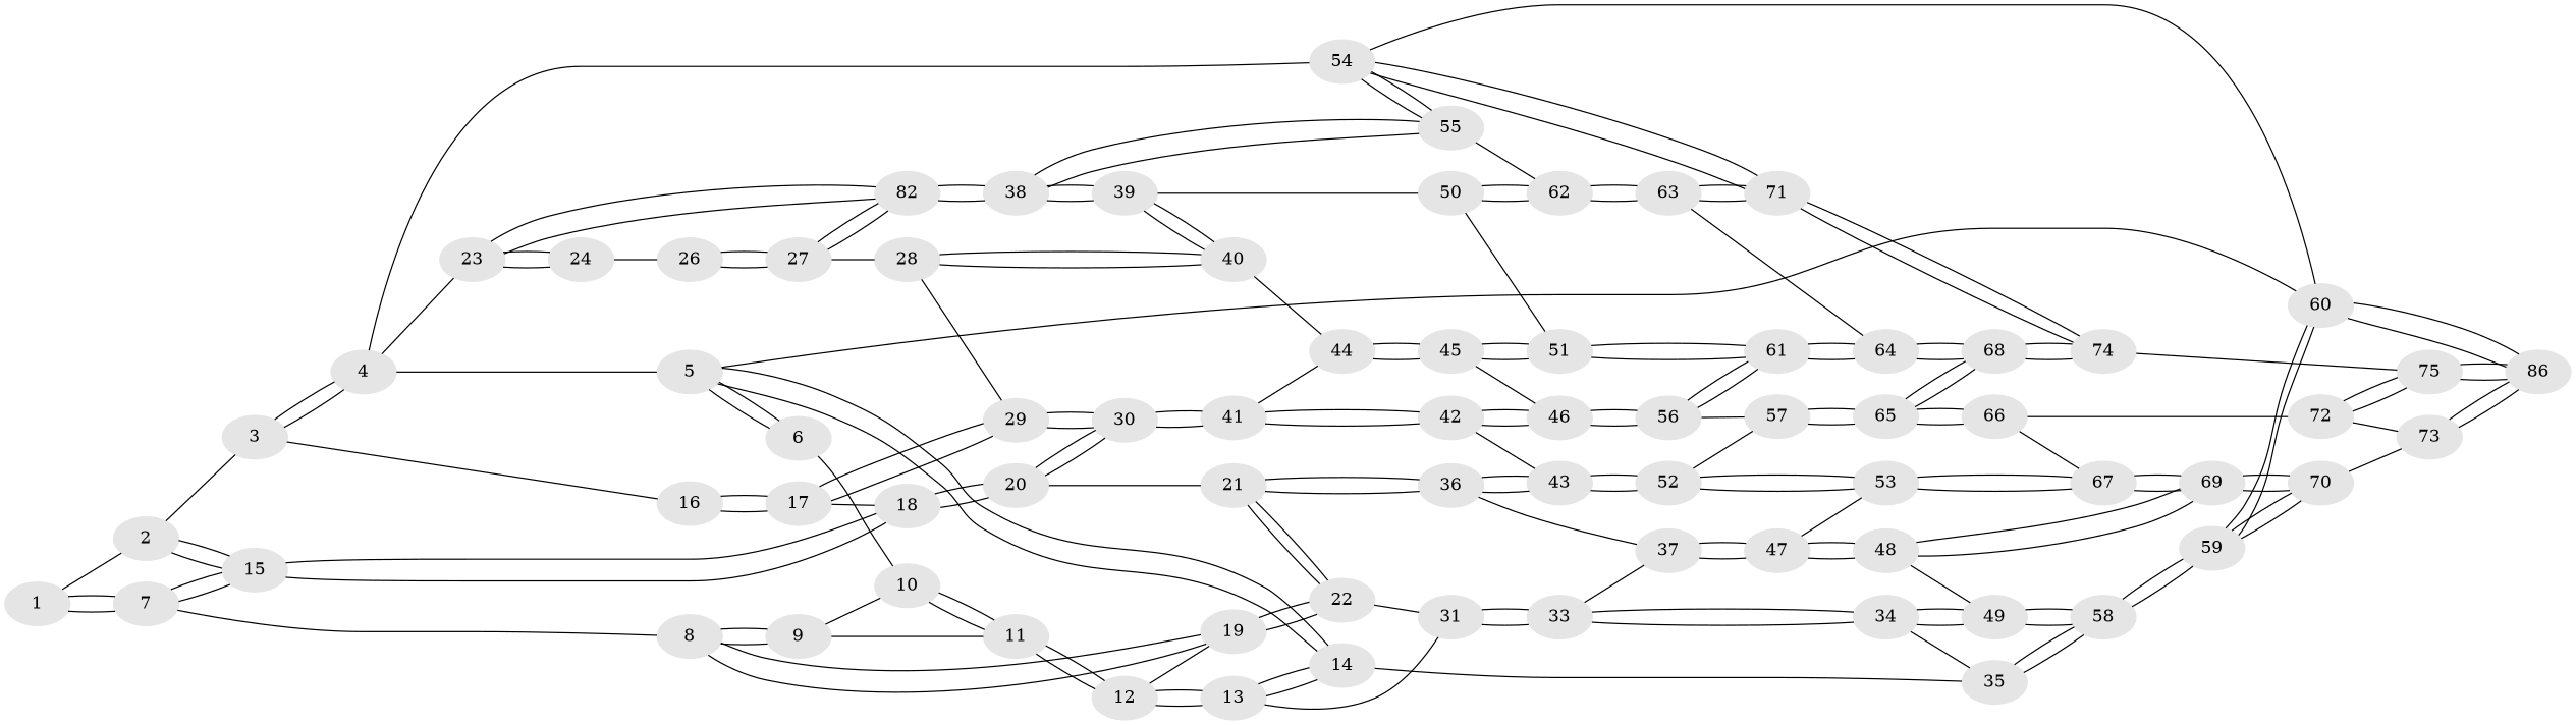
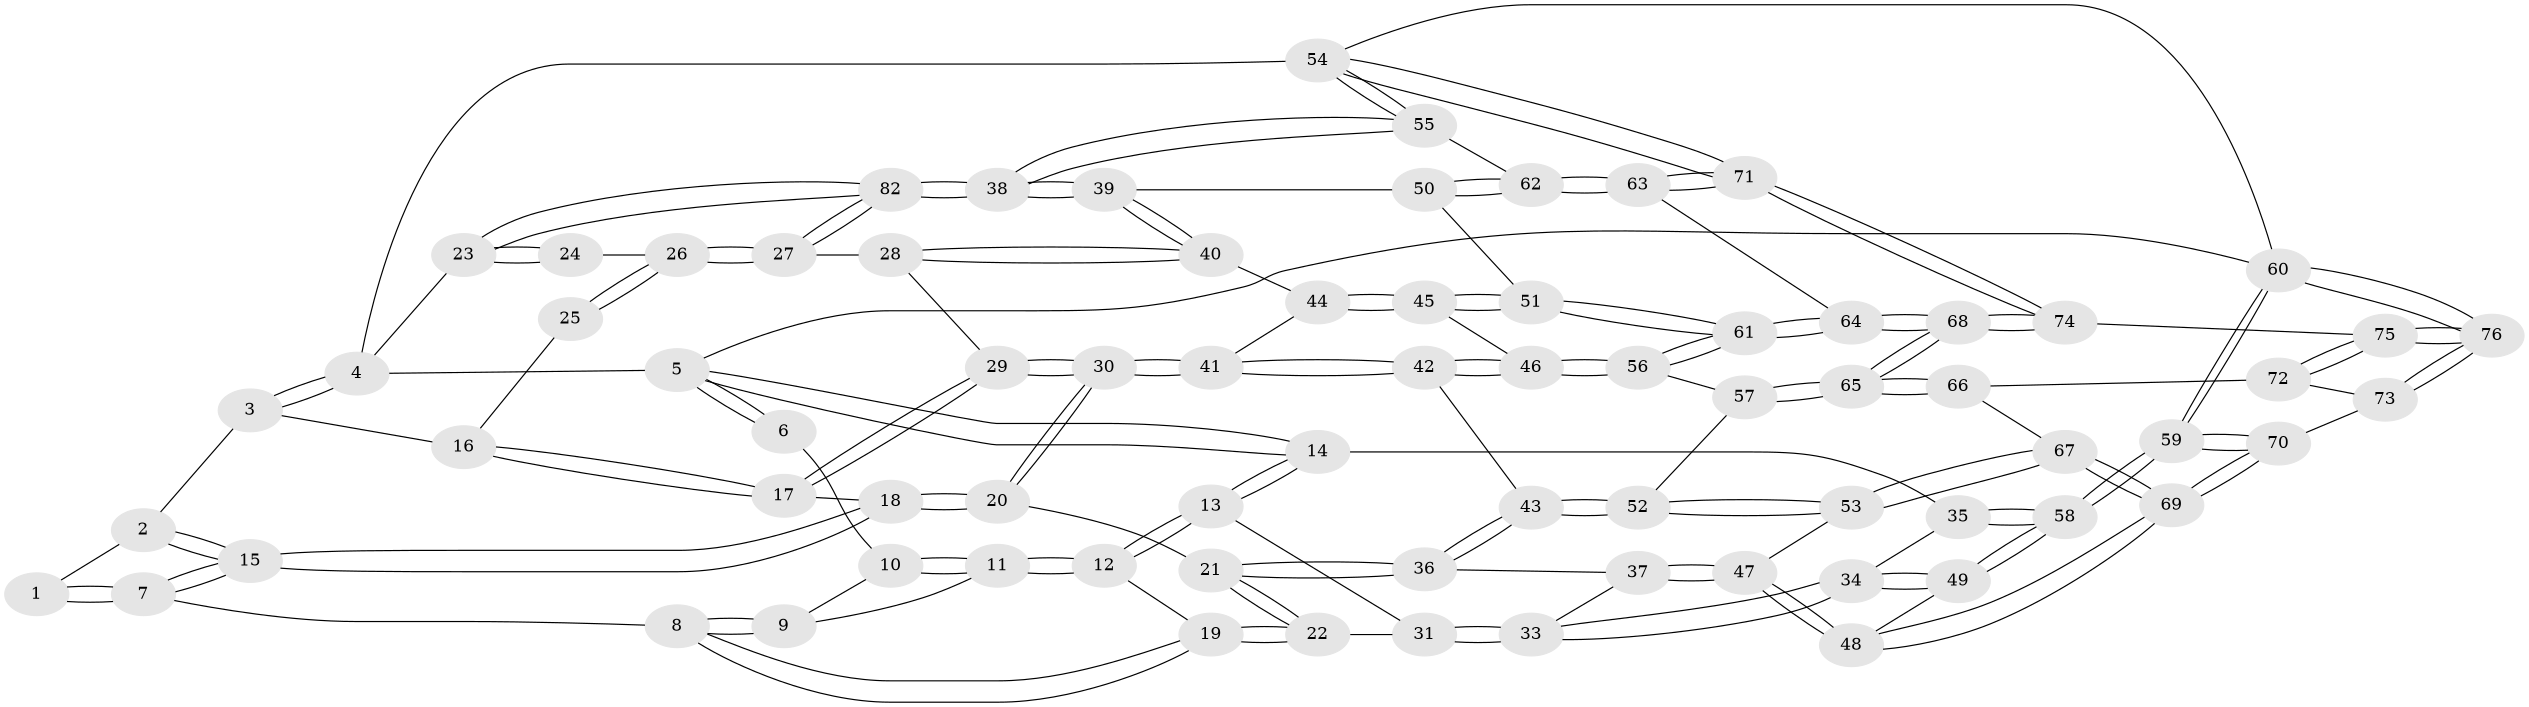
  graph {
    rankdir=LR
    node [color=gray90 style=filled]
    1
    2
    7
    3
    15
    8
    4
    16
    18
    5
    23
    54
    17
+   25
    6
    14
    60
    24
    n19 [label=82]
    55
    71
    10
    35
-   76 [label=86]
+   76
    11
    9
    19
    22
    12
    13
    31
    33
    58
    20
    29
    26
    30
    21
    36
    41
    37
    43
    38
    27
    28
    40
    44
    42
    34
    39
    49
    47
    59
    52
    48
    53
    50
    62
    51
    45
    46
    56
    57
    61
    69
    67
    70
    63
    64
    65
    74
    68
    66
    73
    72
    75
    1 -- 2
    1 -- 7
    1 -- 7
    2 -- 3
    2 -- 15
    2 -- 15
    7 -- 15
    7 -- 15
    7 -- 8
    3 -- 4
    3 -- 4
    3 -- 16
    15 -- 18
    15 -- 18
    8 -- 9
    8 -- 9
    8 -- 19
    8 -- 19
    4 -- 5
    4 -- 23
    4 -- 54
    16 -- 17
    16 -- 17
+   16 -- 25
    18 -- 20
    18 -- 20
    5 -- 6
    5 -- 6
    5 -- 14
    5 -- 14
    5 -- 60
    23 -- 24
    23 -- 24
    23 -- n19
    23 -- n19
    54 -- 60
    54 -- 55
    54 -- 55
    54 -- 71
    54 -- 71
    17 -- 18
    17 -- 29
    17 -- 29
+   25 -- 26
+   25 -- 26
    6 -- 10
    14 -- 35
    60 -- 76
    60 -- 76
    24 -- 26
    n19 -- 38
    n19 -- 38
    55 -- 62
    71 -- 74
    71 -- 74
    10 -- 11
    10 -- 11
    35 -- 58
    35 -- 58
    11 -- 12
    11 -- 12
    9 -- 10
    9 -- 11
    19 -- 22
    19 -- 22
    22 -- 31
    12 -- 19
    12 -- 13
    12 -- 13
    13 -- 14
    13 -- 14
    13 -- 31
    31 -- 33
    31 -- 33
    33 -- 37
    33 -- 34
    33 -- 34
    58 -- 59
    58 -- 59
    20 -- 30
    20 -- 30
    20 -- 21
    29 -- 30
    29 -- 30
    26 -- 27
    26 -- 27
    30 -- 41
    30 -- 41
    21 -- 22
    21 -- 22
    21 -- 36
    21 -- 36
    36 -- 37
    36 -- 43
    36 -- 43
    41 -- 44
    41 -- 42
    41 -- 42
    37 -- 47
    37 -- 47
    43 -- 52
    43 -- 52
    38 -- 55
    38 -- 55
    38 -- 39
    38 -- 39
    27 -- n19
    27 -- n19
    27 -- 28
    28 -- 29
    28 -- 40
    28 -- 40
    40 -- 44
    44 -- 45
    44 -- 45
    42 -- 43
    42 -- 46
    42 -- 46
    34 -- 35
    34 -- 49
    34 -- 49
    39 -- 40
    39 -- 40
    39 -- 50
    49 -- 58
    49 -- 58
    47 -- 48
    47 -- 48
    47 -- 53
    59 -- 60
    59 -- 60
    59 -- 70
    59 -- 70
    52 -- 53
    52 -- 53
    52 -- 57
    48 -- 49
    48 -- 69
    48 -- 69
    53 -- 67
    53 -- 67
    50 -- 62
    50 -- 62
    50 -- 51
    62 -- 63
    62 -- 63
    51 -- 61
    51 -- 61
    45 -- 51
    45 -- 51
    45 -- 46
    46 -- 56
    46 -- 56
    56 -- 57
    56 -- 61
    56 -- 61
    57 -- 65
    57 -- 65
    61 -- 64
    61 -- 64
    69 -- 70
    69 -- 70
    67 -- 69
    67 -- 69
    70 -- 73
    63 -- 71
    63 -- 71
    63 -- 64
    64 -- 68
    64 -- 68
    65 -- 68
    65 -- 68
    65 -- 66
    65 -- 66
    74 -- 75
    68 -- 74
    68 -- 74
    66 -- 67
    66 -- 72
    73 -- 76
    73 -- 76
    72 -- 73
    72 -- 75
    72 -- 75
    75 -- 76
    75 -- 76
  }
